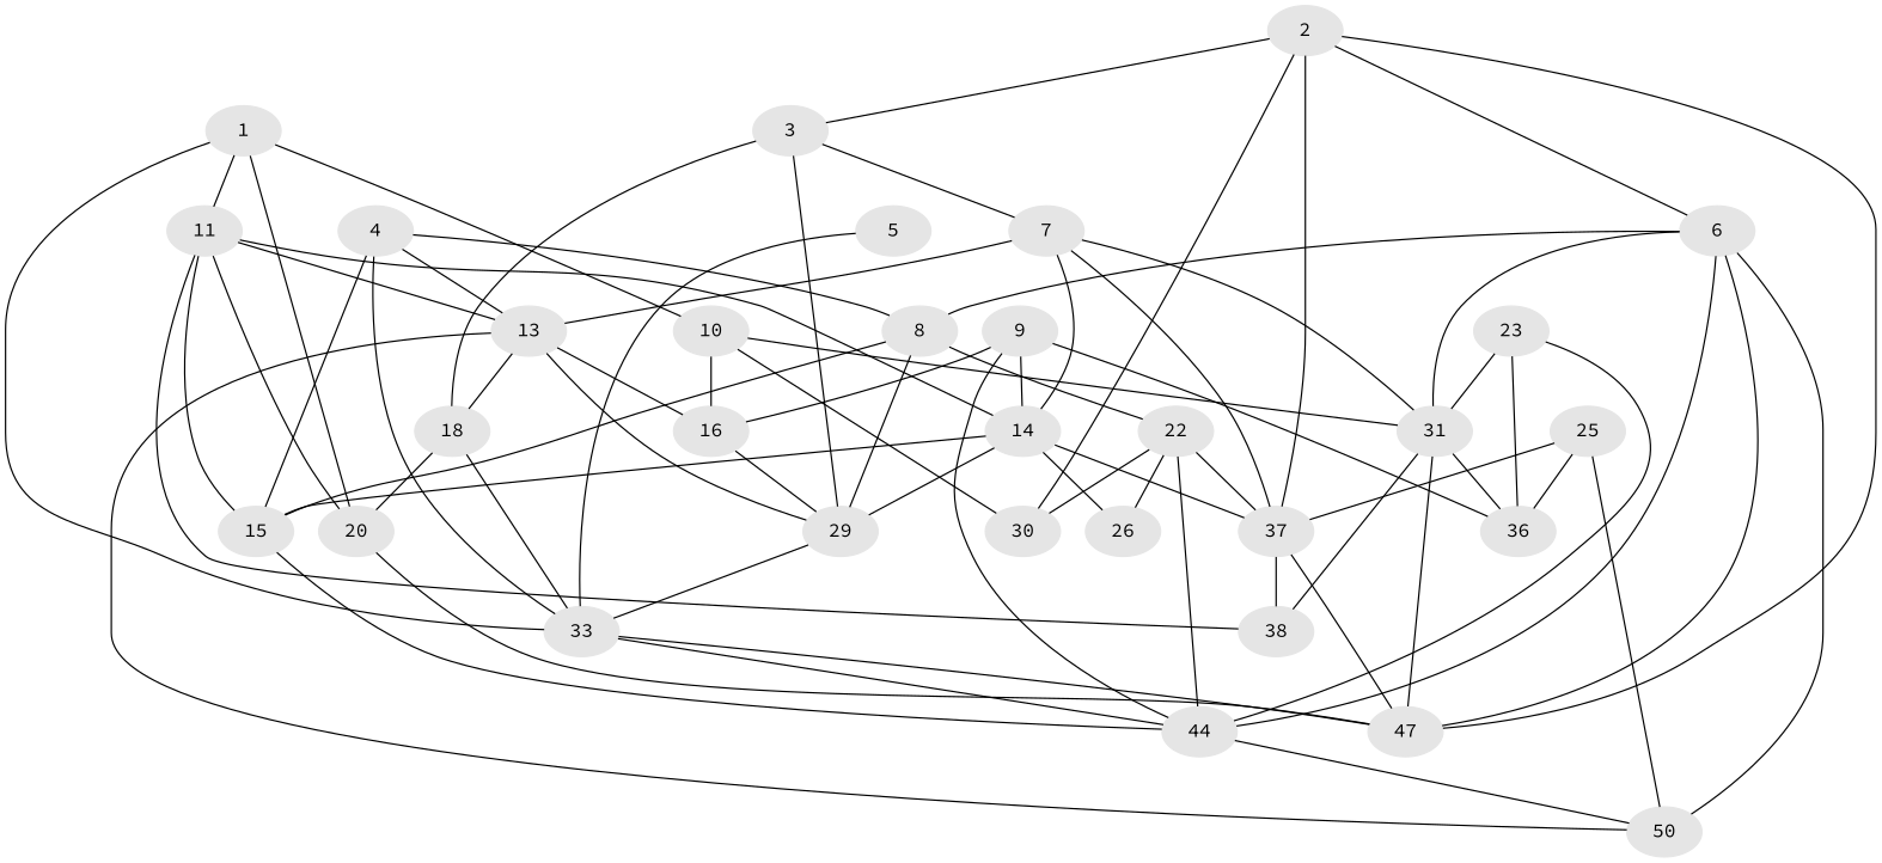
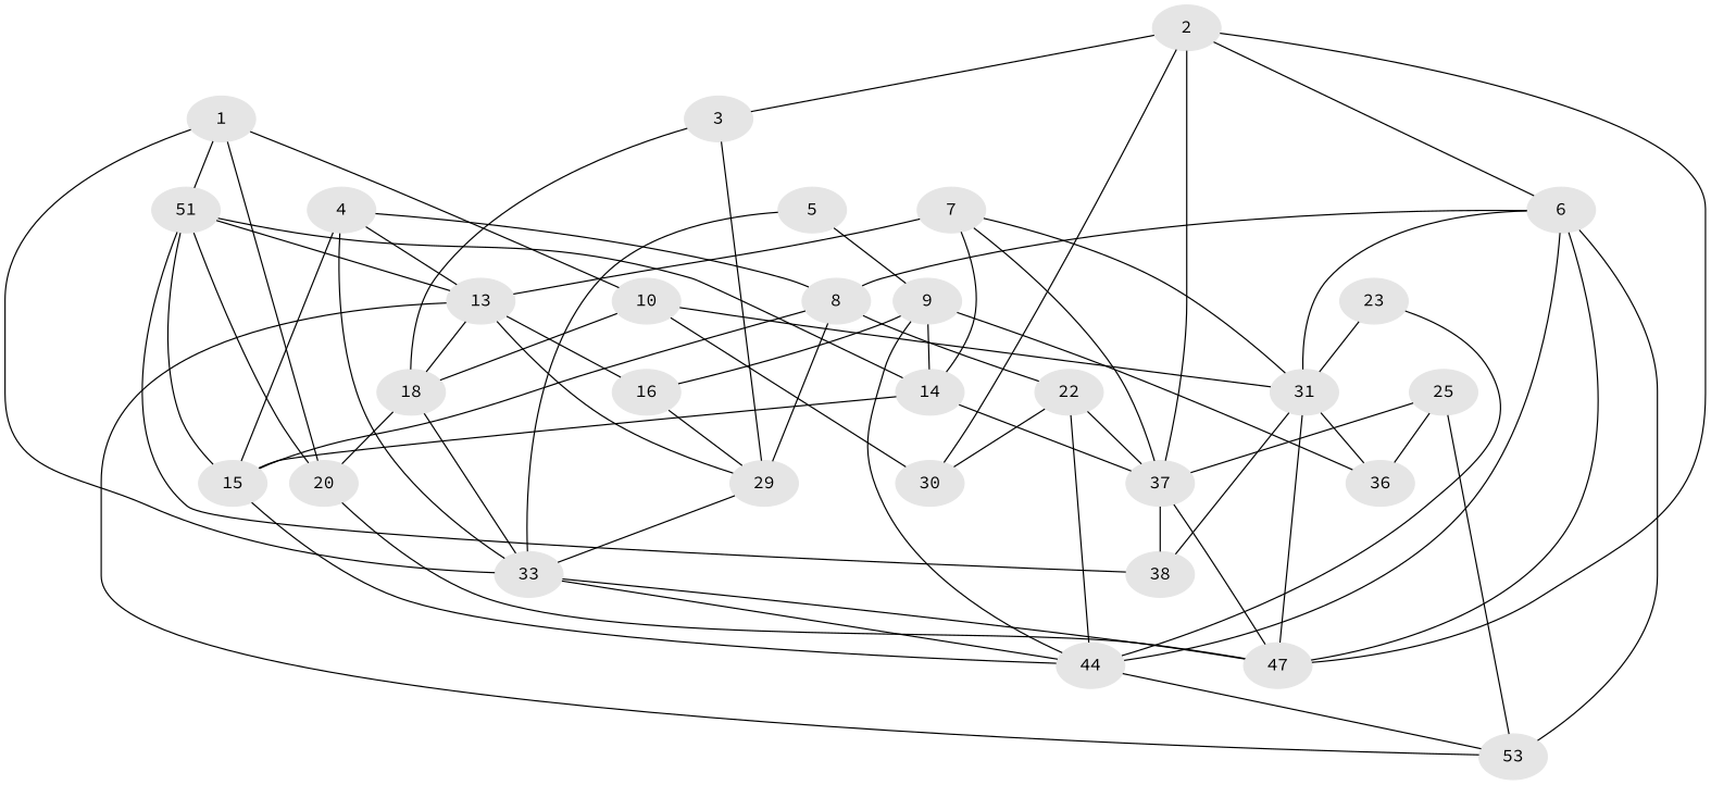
  graph {
    fontname="Source Code Pro"
    node [color=gray90 fontname="Source Code Pro" style=filled]
    edge [fontname="Source Code Pro"]
    1 [super="+42"]
    10 [super="+17"]
-   11 [super="+53"]
+   11 [super="+53" label=51]
    20 [super="+34"]
    33 [super="+51"]
    30
    31 [super="+43"]
    16 [super="+19"]
    13 [super="+54"]
    15 [super="+48"]
    14 [super="+28"]
    38
    47 [super="+49"]
    44 [super="+56"]
    2 [super="+32"]
    3 [super="+40"]
    6 [super="+27"]
    37 [super="+52"]
    7 [super="+12"]
    18 [super="+24"]
    29 [super="+46"]
    8 [super="+57"]
-   50 [super="+55"]
+   50 [super="+55" label=53]
    22 [super="+45"]
    4
    9 [super="+21"]
    36 [super="+41"]
    5
-   26
    23 [super="+39"]
    25
    1 -- 10
    1 -- 11
    1 -- 20
    1 -- 33
    10 -- 30
    10 -- 31
-   10 -- 16
+   10 -- 18
    11 -- 20
    11 -- 13
    11 -- 15
    11 -- 14
    11 -- 38
    20 -- 47
    33 -- 47
    33 -- 44
    31 -- 38
    31 -- 47
    31 -- 36 [weight=2]
    16 -- 29
    13 -- 16
    13 -- 18
    13 -- 29
    13 -- 50
    15 -- 44
    14 -- 15 [weight=2]
    14 -- 37 [weight=2]
-   14 -- 29
-   14 -- 26
    44 -- 50
    2 -- 30
    2 -- 47
    2 -- 3
    2 -- 6
    2 -- 37
-   3 -- 7 [weight=2]
    3 -- 18 [weight=2]
    3 -- 29 [weight=2]
    6 -- 31
    6 -- 47
    6 -- 44
    6 -- 8
    6 -- 50 [weight=2]
    37 -- 38
    37 -- 47 [weight=2]
    7 -- 31
    7 -- 13
    7 -- 14
    7 -- 37
    18 -- 20
    18 -- 33
    29 -- 33
    8 -- 15 [weight=2]
    8 -- 29
    8 -- 22
    22 -- 30
    22 -- 44
    22 -- 37
-   22 -- 26
    4 -- 33
    4 -- 13
    4 -- 15
    4 -- 8
    9 -- 16 [weight=2]
    9 -- 14
    9 -- 44
    9 -- 36
    5 -- 33
+   5 -- 9
    23 -- 31
    23 -- 44
-   23 -- 36
    25 -- 37
    25 -- 50
    25 -- 36
  }
